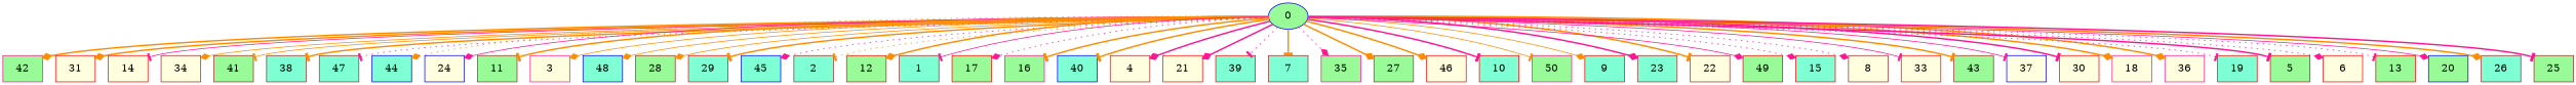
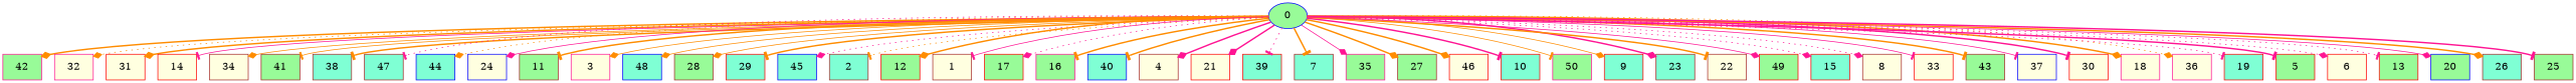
  digraph {
    node [color=red fillcolor=lightyellow style=filled shape=box]
    edge [arrowhead=diamond color=darkorange style=bold]
    0 [color=blue fillcolor=palegreen shape=""]
    n2 [color=deeppink fillcolor=palegreen label="42\n"]
+   n3 [color=deeppink label="32\n"]
    n4 [label="31\n"]
    n5 [label="14\n"]
    n6 [color=brown label="34\n"]
    n7 [color=brown fillcolor=palegreen label="41\n"]
    n8 [color=brown fillcolor=aquamarine label="38\n"]
    n9 [color=brown fillcolor=aquamarine label="47\n"]
    n10 [color=blue fillcolor=aquamarine label="44\n"]
    n11 [color=blue label="24\n"]
    n12 [color=brown fillcolor=palegreen label="11\n"]
    n13 [color=deeppink label="3\n"]
    n14 [color=blue fillcolor=aquamarine label="48\n"]
    n15 [color=brown fillcolor=palegreen label="28\n"]
    n16 [fillcolor=aquamarine label="29\n"]
    n17 [color=blue fillcolor=aquamarine label="45\n"]
    n18 [color=brown fillcolor=aquamarine label="2\n"]
    n19 [fillcolor=palegreen label="12\n"]
-   n20 [color=brown fillcolor=aquamarine label="1\n"]
+   n20 [color=brown label="1\n"]
    n21 [fillcolor=palegreen label="17\n"]
    n22 [color=deeppink fillcolor=palegreen label="16\n"]
    n23 [color=blue fillcolor=aquamarine label="40\n"]
    n24 [color=brown label="4\n"]
    n25 [label="21\n"]
    n26 [fillcolor=aquamarine label="39\n"]
    n27 [color=brown fillcolor=aquamarine label="7\n"]
    n28 [color=deeppink fillcolor=palegreen label="35\n"]
    n29 [color=brown fillcolor=palegreen label="27\n"]
    n30 [label="46\n"]
    n31 [fillcolor=aquamarine label="10\n"]
    n32 [color=deeppink fillcolor=palegreen label="50\n"]
    n33 [fillcolor=aquamarine label="9\n"]
    n34 [color=brown fillcolor=aquamarine label="23\n"]
    n35 [color=brown label="22\n"]
    n36 [fillcolor=palegreen label="49\n"]
    n37 [fillcolor=aquamarine label="15\n"]
    n38 [color=brown label="8\n"]
    n39 [label="33\n"]
    n40 [color=brown fillcolor=palegreen label="43\n"]
    n41 [color=blue label="37\n"]
    n42 [label="30\n"]
    n43 [color=deeppink label="18\n"]
    n44 [color=deeppink label="36\n"]
    n45 [fillcolor=aquamarine label="19\n"]
    n46 [fillcolor=palegreen label="5\n"]
    n47 [label="6\n"]
    n48 [fillcolor=palegreen label="13\n"]
    n49 [color=blue fillcolor=palegreen label="20\n"]
    n50 [color=brown fillcolor=aquamarine label="26\n"]
    n51 [color=brown fillcolor=palegreen label="25\n"]
    0 -> n2
+   0 -> n3 [style=dotted]
    0 -> n4
    0 -> n5 [arrowhead=tee color=deeppink style=solid]
    0 -> n6 [style=solid]
    0 -> n7 [arrowhead=tee style=solid]
    0 -> n8 [arrowhead=tee]
    0 -> n9 [arrowhead=tee color=deeppink style=dotted]
    0 -> n10 [style=dotted]
    0 -> n11 [color=deeppink style=solid]
    0 -> n12 [arrowhead=tee]
    0 -> n13 [style=solid]
    0 -> n14 [style=solid]
    0 -> n15 [style=solid]
    0 -> n16 [arrowhead=tee]
    0 -> n17 [color=deeppink style=dotted]
    0 -> n18 [arrowhead=tee style=dotted]
    0 -> n19
    0 -> n20 [arrowhead=tee color=deeppink style=solid]
    0 -> n21 [color=deeppink style=dotted]
    0 -> n22 [arrowhead=tee]
    0 -> n23 [arrowhead=tee]
    0 -> n24 [color=deeppink]
    0 -> n25 [color=deeppink]
    0 -> n26 [arrowhead=tee color=deeppink style=dotted]
    0 -> n27 [arrowhead=tee]
-   0 -> n28 [color=deeppink style=dotted]
+   0 -> n28 [color=deeppink style=solid]
    0 -> n29
    0 -> n30
    0 -> n31 [arrowhead=tee color=deeppink]
    0 -> n32 [arrowhead=tee style=solid]
    0 -> n33 [style=solid]
    0 -> n34 [color=deeppink]
    0 -> n35 [arrowhead=tee]
    0 -> n36 [color=deeppink style=solid]
    0 -> n37 [color=deeppink style=dotted]
    0 -> n38 [color=deeppink style=dotted]
    0 -> n39 [arrowhead=tee color=deeppink style=solid]
    0 -> n40 [arrowhead=tee]
    0 -> n41 [arrowhead=tee color=deeppink style=solid]
    0 -> n42 [arrowhead=tee color=deeppink]
    0 -> n43
-   0 -> n44
+   0 -> n44 [style=dotted]
    0 -> n45 [arrowhead=tee color=deeppink style=dotted]
    0 -> n46 [arrowhead=tee color=deeppink]
    0 -> n47 [color=deeppink style=dotted]
    0 -> n48 [arrowhead=tee color=deeppink style=dotted]
    0 -> n49 [color=deeppink style=solid]
    0 -> n50
    0 -> n51 [arrowhead=tee color=deeppink]
  }
